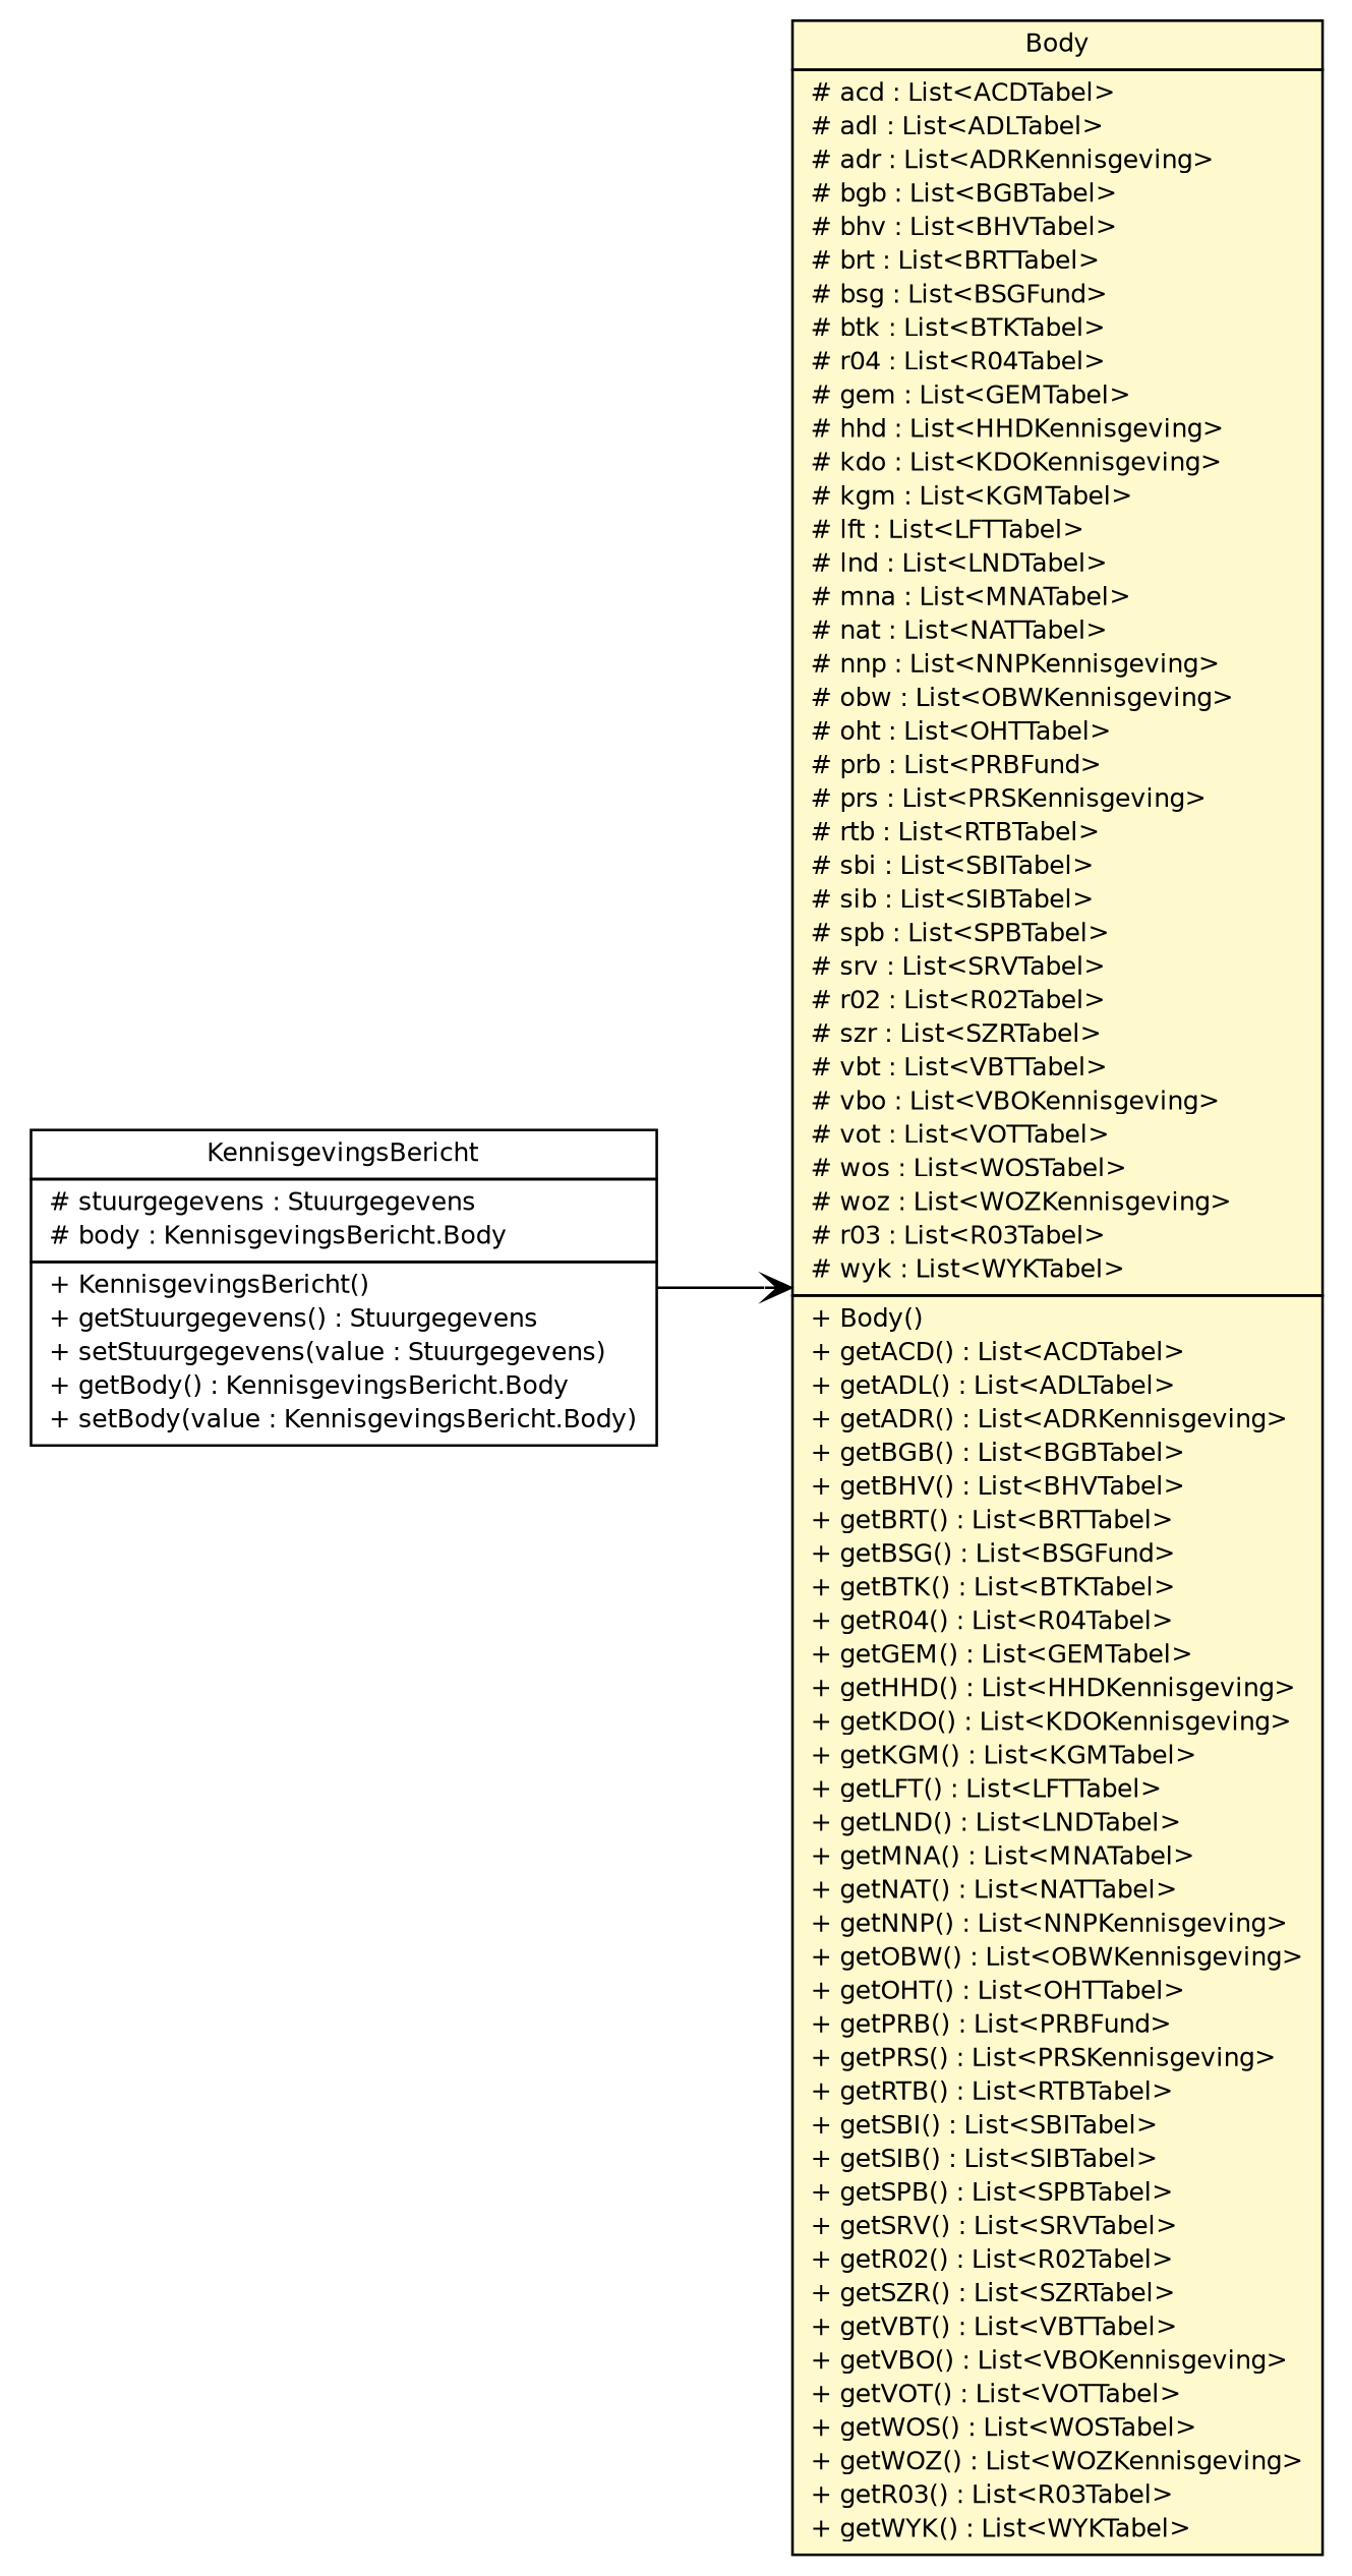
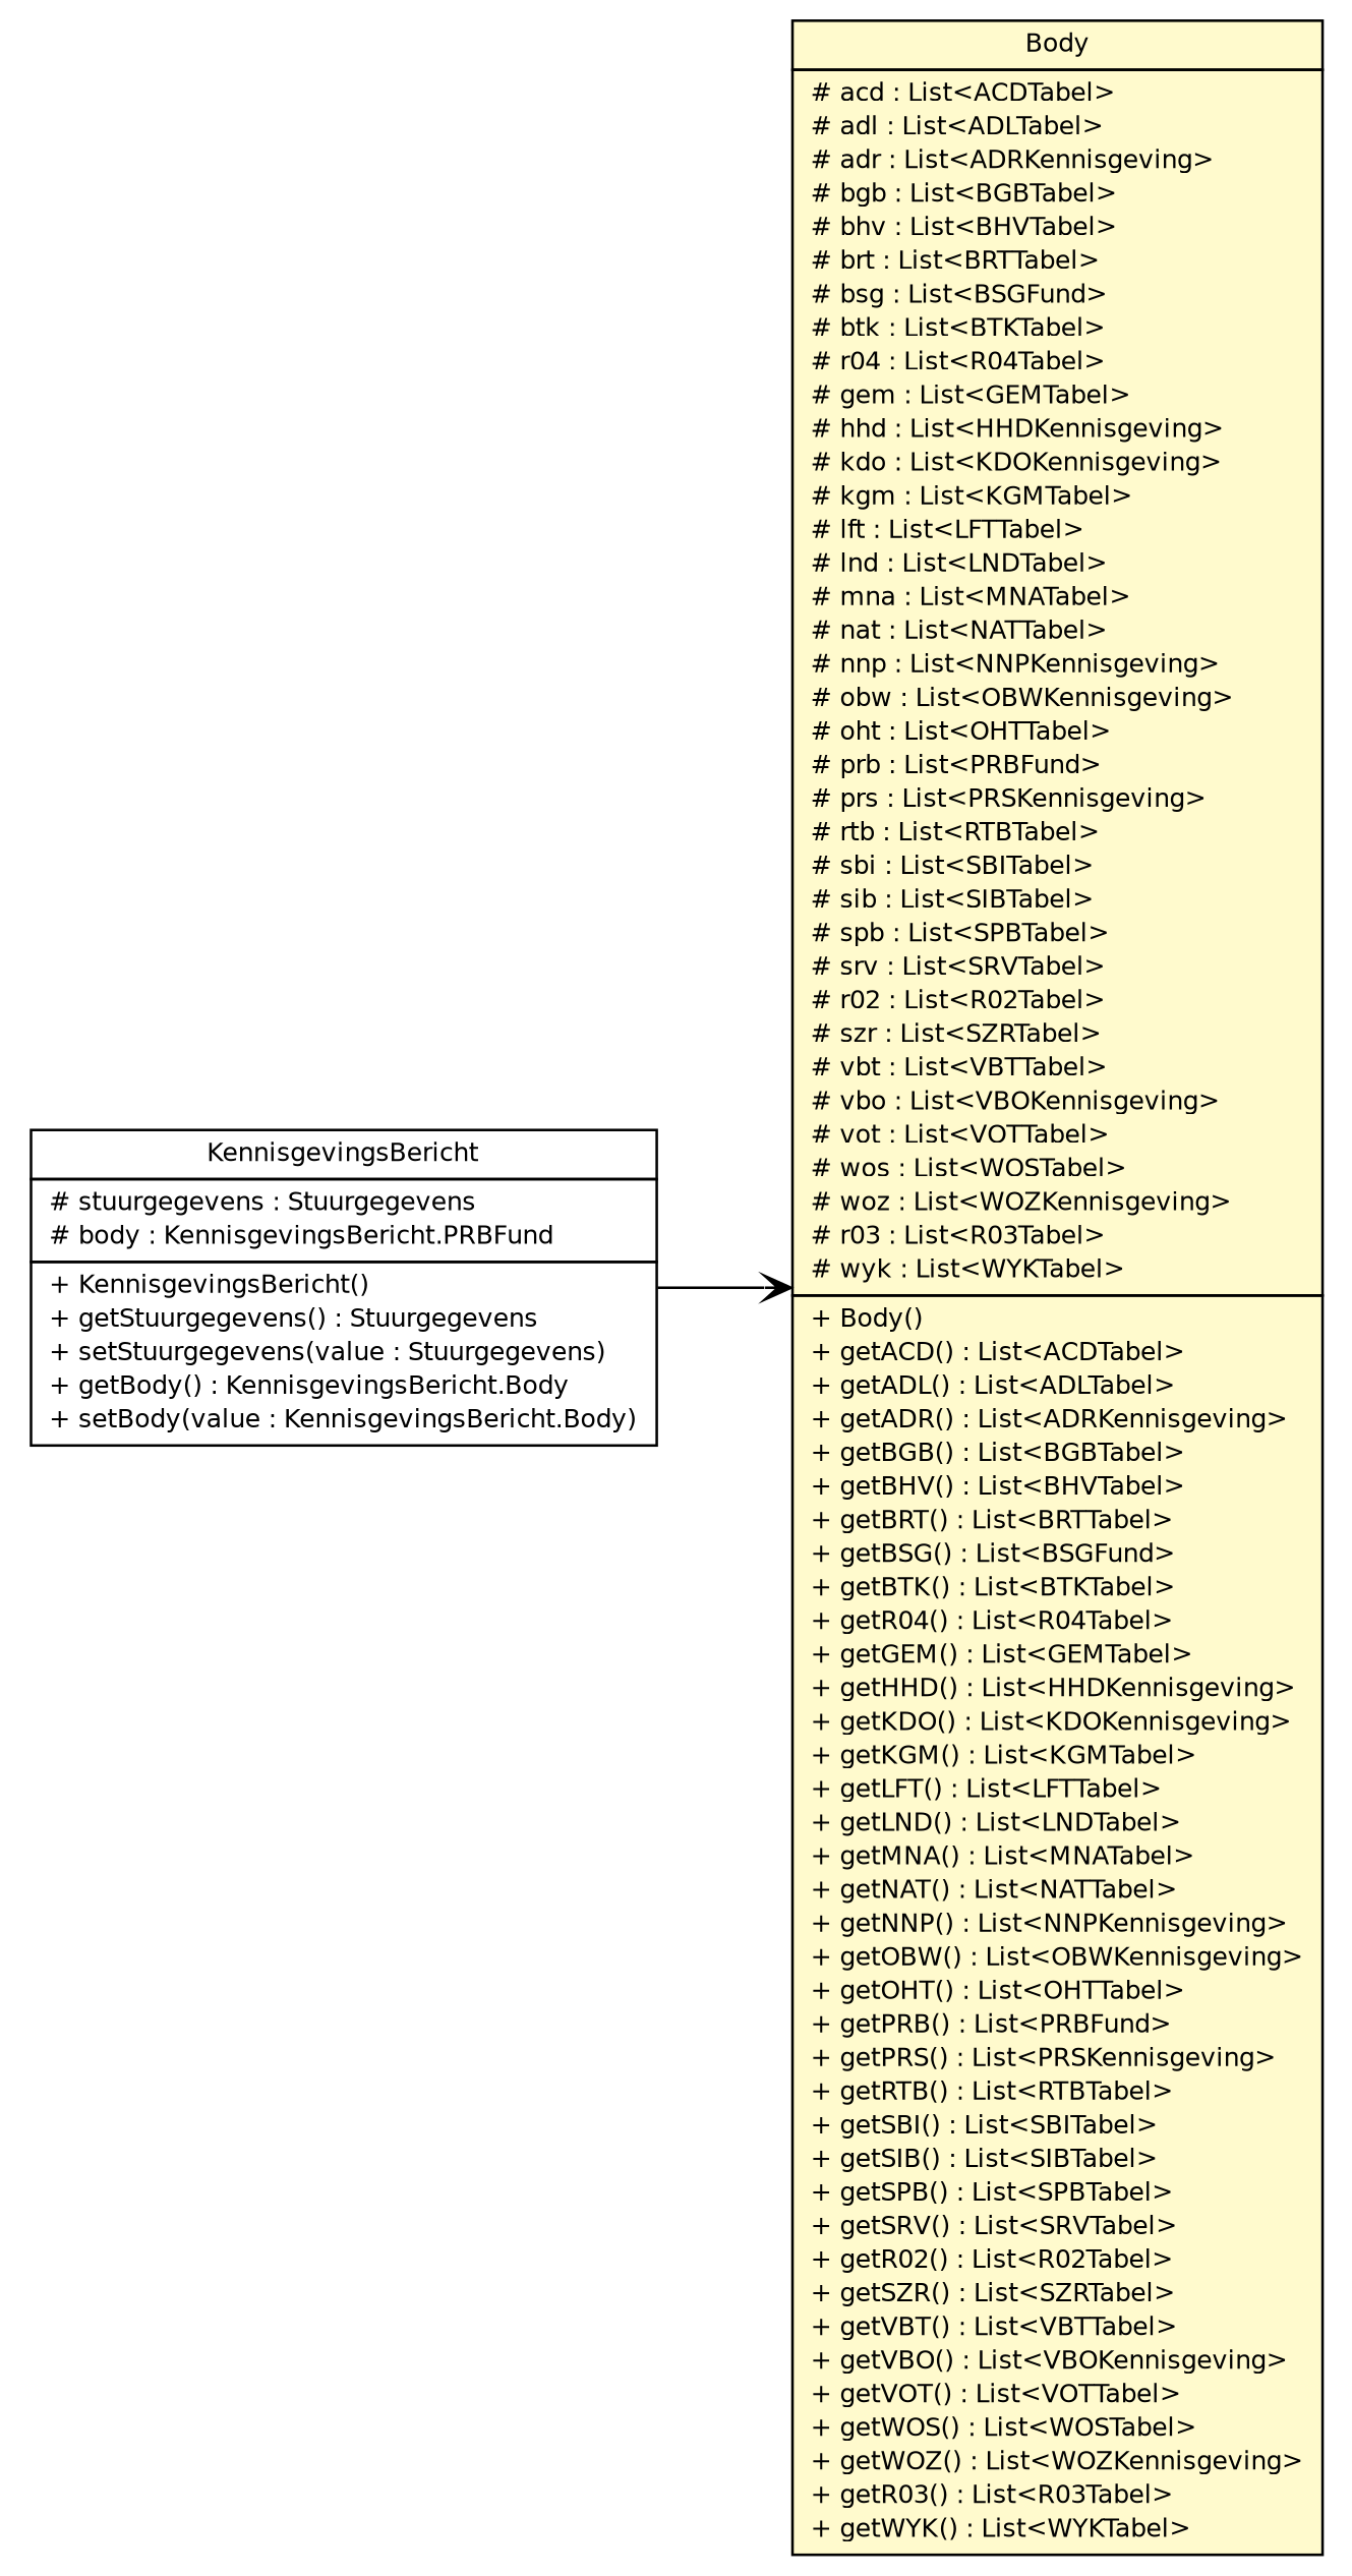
  digraph {
    nodesep=0.25
    ranksep=0.5
    rankdir=LR
    node [fontcolor=black fontname=Helvetica fontsize=10.0 shape=plaintext]
-   n1 [label=<<table title="nl.egem.stuf.sector.bg._0204.KennisgevingsBericht" border="0" cellborder="1" cellspacing="0" cellpadding="2" port="p" href="./KennisgevingsBericht.html"> 		<tr><td><table border="0" cellspacing="0" cellpadding="1"> <tr><td align="center" balign="center"> KennisgevingsBericht </td></tr> 		</table></td></tr> 		<tr><td><table border="0" cellspacing="0" cellpadding="1"> <tr><td align="left" balign="left"> # stuurgegevens : Stuurgegevens </td></tr> <tr><td align="left" balign="left"> # body : KennisgevingsBericht.Body </td></tr> 		</table></td></tr> 		<tr><td><table border="0" cellspacing="0" cellpadding="1"> <tr><td align="left" balign="left"> + KennisgevingsBericht() </td></tr> <tr><td align="left" balign="left"> + getStuurgegevens() : Stuurgegevens </td></tr> <tr><td align="left" balign="left"> + setStuurgegevens(value : Stuurgegevens) </td></tr> <tr><td align="left" balign="left"> + getBody() : KennisgevingsBericht.Body </td></tr> <tr><td align="left" balign="left"> + setBody(value : KennisgevingsBericht.Body) </td></tr> 		</table></td></tr> 		</table>>]
+   n1 [label=<<table title="nl.egem.stuf.sector.bg._0204.KennisgevingsBericht" border="0" cellborder="1" cellspacing="0" cellpadding="2" port="p" href="./KennisgevingsBericht.html"> 		<tr><td><table border="0" cellspacing="0" cellpadding="1"> <tr><td align="center" balign="center"> KennisgevingsBericht </td></tr> 		</table></td></tr> 		<tr><td><table border="0" cellspacing="0" cellpadding="1"> <tr><td align="left" balign="left"> # stuurgegevens : Stuurgegevens </td></tr> <tr><td align="left" balign="left"> # body : KennisgevingsBericht.PRBFund </td></tr> 		</table></td></tr> 		<tr><td><table border="0" cellspacing="0" cellpadding="1"> <tr><td align="left" balign="left"> + KennisgevingsBericht() </td></tr> <tr><td align="left" balign="left"> + getStuurgegevens() : Stuurgegevens </td></tr> <tr><td align="left" balign="left"> + setStuurgegevens(value : Stuurgegevens) </td></tr> <tr><td align="left" balign="left"> + getBody() : KennisgevingsBericht.Body </td></tr> <tr><td align="left" balign="left"> + setBody(value : KennisgevingsBericht.Body) </td></tr> 		</table></td></tr> 		</table>>]
    n2 [label=<<table title="nl.egem.stuf.sector.bg._0204.KennisgevingsBericht.Body" border="0" cellborder="1" cellspacing="0" cellpadding="2" port="p" bgcolor="lemonChiffon" href="./KennisgevingsBericht.Body.html"> 		<tr><td><table border="0" cellspacing="0" cellpadding="1"> <tr><td align="center" balign="center"> Body </td></tr> 		</table></td></tr> 		<tr><td><table border="0" cellspacing="0" cellpadding="1"> <tr><td align="left" balign="left"> # acd : List&lt;ACDTabel&gt; </td></tr> <tr><td align="left" balign="left"> # adl : List&lt;ADLTabel&gt; </td></tr> <tr><td align="left" balign="left"> # adr : List&lt;ADRKennisgeving&gt; </td></tr> <tr><td align="left" balign="left"> # bgb : List&lt;BGBTabel&gt; </td></tr> <tr><td align="left" balign="left"> # bhv : List&lt;BHVTabel&gt; </td></tr> <tr><td align="left" balign="left"> # brt : List&lt;BRTTabel&gt; </td></tr> <tr><td align="left" balign="left"> # bsg : List&lt;BSGFund&gt; </td></tr> <tr><td align="left" balign="left"> # btk : List&lt;BTKTabel&gt; </td></tr> <tr><td align="left" balign="left"> # r04 : List&lt;R04Tabel&gt; </td></tr> <tr><td align="left" balign="left"> # gem : List&lt;GEMTabel&gt; </td></tr> <tr><td align="left" balign="left"> # hhd : List&lt;HHDKennisgeving&gt; </td></tr> <tr><td align="left" balign="left"> # kdo : List&lt;KDOKennisgeving&gt; </td></tr> <tr><td align="left" balign="left"> # kgm : List&lt;KGMTabel&gt; </td></tr> <tr><td align="left" balign="left"> # lft : List&lt;LFTTabel&gt; </td></tr> <tr><td align="left" balign="left"> # lnd : List&lt;LNDTabel&gt; </td></tr> <tr><td align="left" balign="left"> # mna : List&lt;MNATabel&gt; </td></tr> <tr><td align="left" balign="left"> # nat : List&lt;NATTabel&gt; </td></tr> <tr><td align="left" balign="left"> # nnp : List&lt;NNPKennisgeving&gt; </td></tr> <tr><td align="left" balign="left"> # obw : List&lt;OBWKennisgeving&gt; </td></tr> <tr><td align="left" balign="left"> # oht : List&lt;OHTTabel&gt; </td></tr> <tr><td align="left" balign="left"> # prb : List&lt;PRBFund&gt; </td></tr> <tr><td align="left" balign="left"> # prs : List&lt;PRSKennisgeving&gt; </td></tr> <tr><td align="left" balign="left"> # rtb : List&lt;RTBTabel&gt; </td></tr> <tr><td align="left" balign="left"> # sbi : List&lt;SBITabel&gt; </td></tr> <tr><td align="left" balign="left"> # sib : List&lt;SIBTabel&gt; </td></tr> <tr><td align="left" balign="left"> # spb : List&lt;SPBTabel&gt; </td></tr> <tr><td align="left" balign="left"> # srv : List&lt;SRVTabel&gt; </td></tr> <tr><td align="left" balign="left"> # r02 : List&lt;R02Tabel&gt; </td></tr> <tr><td align="left" balign="left"> # szr : List&lt;SZRTabel&gt; </td></tr> <tr><td align="left" balign="left"> # vbt : List&lt;VBTTabel&gt; </td></tr> <tr><td align="left" balign="left"> # vbo : List&lt;VBOKennisgeving&gt; </td></tr> <tr><td align="left" balign="left"> # vot : List&lt;VOTTabel&gt; </td></tr> <tr><td align="left" balign="left"> # wos : List&lt;WOSTabel&gt; </td></tr> <tr><td align="left" balign="left"> # woz : List&lt;WOZKennisgeving&gt; </td></tr> <tr><td align="left" balign="left"> # r03 : List&lt;R03Tabel&gt; </td></tr> <tr><td align="left" balign="left"> # wyk : List&lt;WYKTabel&gt; </td></tr> 		</table></td></tr> 		<tr><td><table border="0" cellspacing="0" cellpadding="1"> <tr><td align="left" balign="left"> + Body() </td></tr> <tr><td align="left" balign="left"> + getACD() : List&lt;ACDTabel&gt; </td></tr> <tr><td align="left" balign="left"> + getADL() : List&lt;ADLTabel&gt; </td></tr> <tr><td align="left" balign="left"> + getADR() : List&lt;ADRKennisgeving&gt; </td></tr> <tr><td align="left" balign="left"> + getBGB() : List&lt;BGBTabel&gt; </td></tr> <tr><td align="left" balign="left"> + getBHV() : List&lt;BHVTabel&gt; </td></tr> <tr><td align="left" balign="left"> + getBRT() : List&lt;BRTTabel&gt; </td></tr> <tr><td align="left" balign="left"> + getBSG() : List&lt;BSGFund&gt; </td></tr> <tr><td align="left" balign="left"> + getBTK() : List&lt;BTKTabel&gt; </td></tr> <tr><td align="left" balign="left"> + getR04() : List&lt;R04Tabel&gt; </td></tr> <tr><td align="left" balign="left"> + getGEM() : List&lt;GEMTabel&gt; </td></tr> <tr><td align="left" balign="left"> + getHHD() : List&lt;HHDKennisgeving&gt; </td></tr> <tr><td align="left" balign="left"> + getKDO() : List&lt;KDOKennisgeving&gt; </td></tr> <tr><td align="left" balign="left"> + getKGM() : List&lt;KGMTabel&gt; </td></tr> <tr><td align="left" balign="left"> + getLFT() : List&lt;LFTTabel&gt; </td></tr> <tr><td align="left" balign="left"> + getLND() : List&lt;LNDTabel&gt; </td></tr> <tr><td align="left" balign="left"> + getMNA() : List&lt;MNATabel&gt; </td></tr> <tr><td align="left" balign="left"> + getNAT() : List&lt;NATTabel&gt; </td></tr> <tr><td align="left" balign="left"> + getNNP() : List&lt;NNPKennisgeving&gt; </td></tr> <tr><td align="left" balign="left"> + getOBW() : List&lt;OBWKennisgeving&gt; </td></tr> <tr><td align="left" balign="left"> + getOHT() : List&lt;OHTTabel&gt; </td></tr> <tr><td align="left" balign="left"> + getPRB() : List&lt;PRBFund&gt; </td></tr> <tr><td align="left" balign="left"> + getPRS() : List&lt;PRSKennisgeving&gt; </td></tr> <tr><td align="left" balign="left"> + getRTB() : List&lt;RTBTabel&gt; </td></tr> <tr><td align="left" balign="left"> + getSBI() : List&lt;SBITabel&gt; </td></tr> <tr><td align="left" balign="left"> + getSIB() : List&lt;SIBTabel&gt; </td></tr> <tr><td align="left" balign="left"> + getSPB() : List&lt;SPBTabel&gt; </td></tr> <tr><td align="left" balign="left"> + getSRV() : List&lt;SRVTabel&gt; </td></tr> <tr><td align="left" balign="left"> + getR02() : List&lt;R02Tabel&gt; </td></tr> <tr><td align="left" balign="left"> + getSZR() : List&lt;SZRTabel&gt; </td></tr> <tr><td align="left" balign="left"> + getVBT() : List&lt;VBTTabel&gt; </td></tr> <tr><td align="left" balign="left"> + getVBO() : List&lt;VBOKennisgeving&gt; </td></tr> <tr><td align="left" balign="left"> + getVOT() : List&lt;VOTTabel&gt; </td></tr> <tr><td align="left" balign="left"> + getWOS() : List&lt;WOSTabel&gt; </td></tr> <tr><td align="left" balign="left"> + getWOZ() : List&lt;WOZKennisgeving&gt; </td></tr> <tr><td align="left" balign="left"> + getR03() : List&lt;R03Tabel&gt; </td></tr> <tr><td align="left" balign="left"> + getWYK() : List&lt;WYKTabel&gt; </td></tr> 		</table></td></tr> 		</table>>]
    n1 -> n2 [arrowhead=open color=black fontcolor=black fontname=Helvetica fontsize=10.0 headport=p labelfontname=Helvetica labelfontsize=10 tailport=p]
  }
